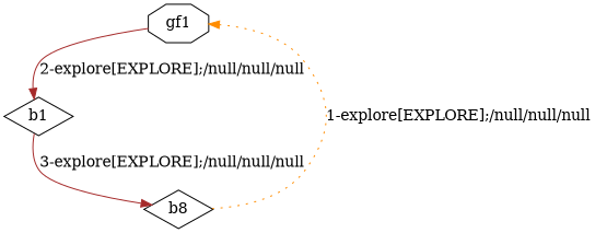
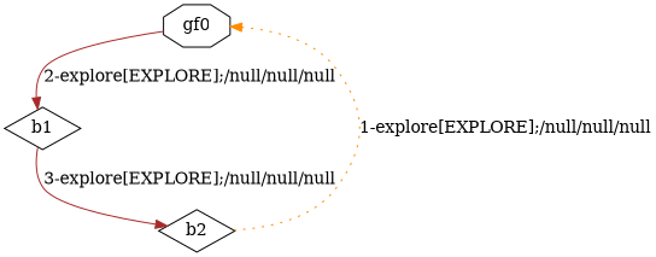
  digraph {
    node [shape=diamond]
    edge [color=brown style=solid]
-   gf1 [shape=octagon]
-   b2 [label=b8]
+   gf1 [shape=octagon label=gf0]
+   b2
    b1
    gf1 -> b1 [label="2-explore[EXPLORE];/null/null/null"]
    b2 -> gf1 [color=darkorange label="1-explore[EXPLORE];/null/null/null" style=dotted]
    b1 -> b2 [label="3-explore[EXPLORE];/null/null/null"]
  }
